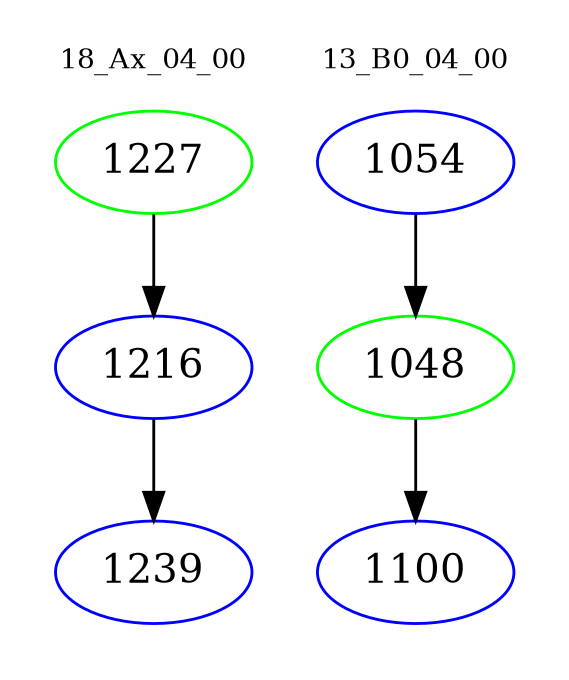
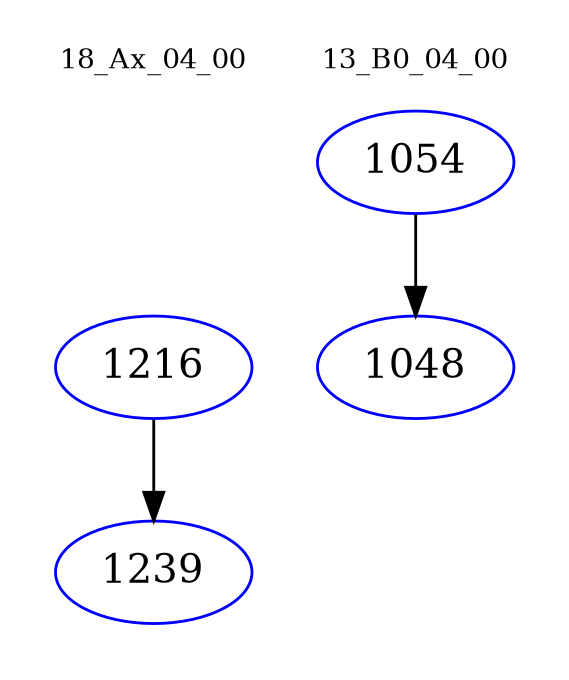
  digraph {
    node [color=blue]
    edge [color=black]
-   n1 [color=green label=1227]
    n2 [label=1216]
    n3 [label=1239]
-   n4 [color=green label=1048]
+   n4 [label=1048]
    n5 [label=1054]
-   n6 [label=1100]
    subgraph cluster_1 {
      color=white
      fontsize=10
      label="18_Ax_04_00"
-     n1
      n2
      n3
    }
    subgraph cluster_2 {
      color=white
      fontsize=10
      label="13_B0_04_00"
      n4
      n5
-     n6
    }
-   n1 -> n2
    n2 -> n3
-   n4 -> n6
    n5 -> n4
  }
